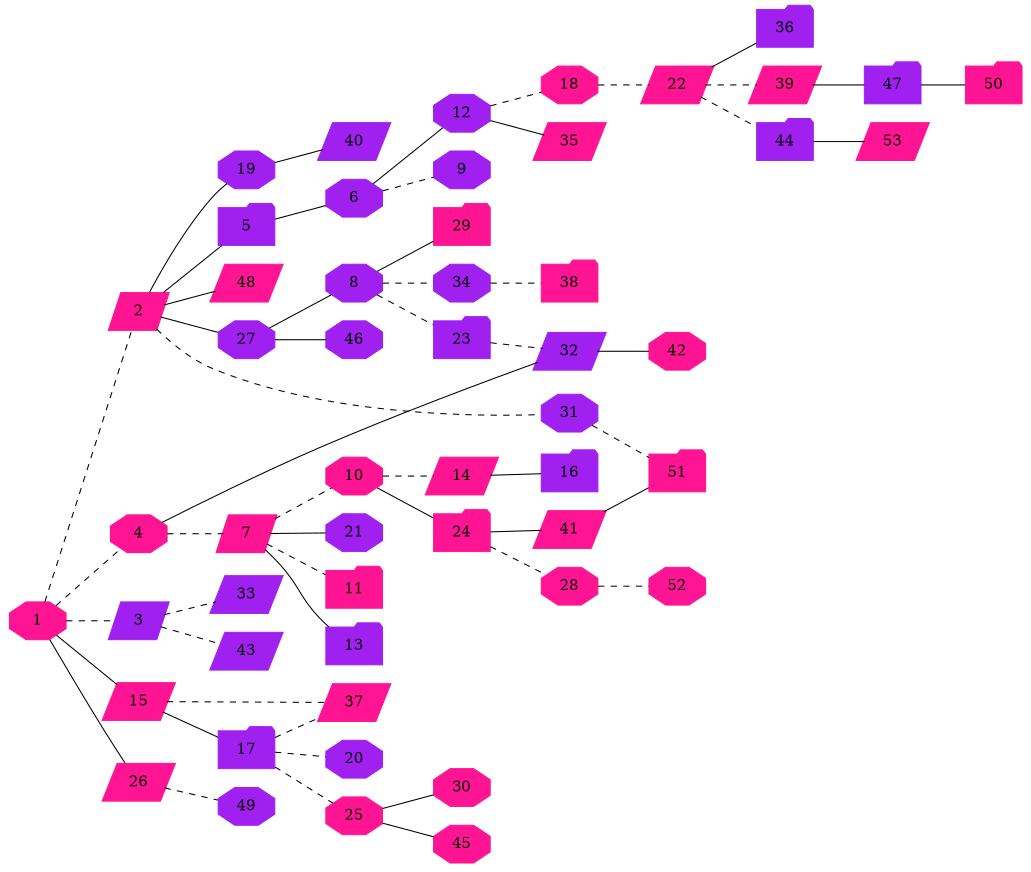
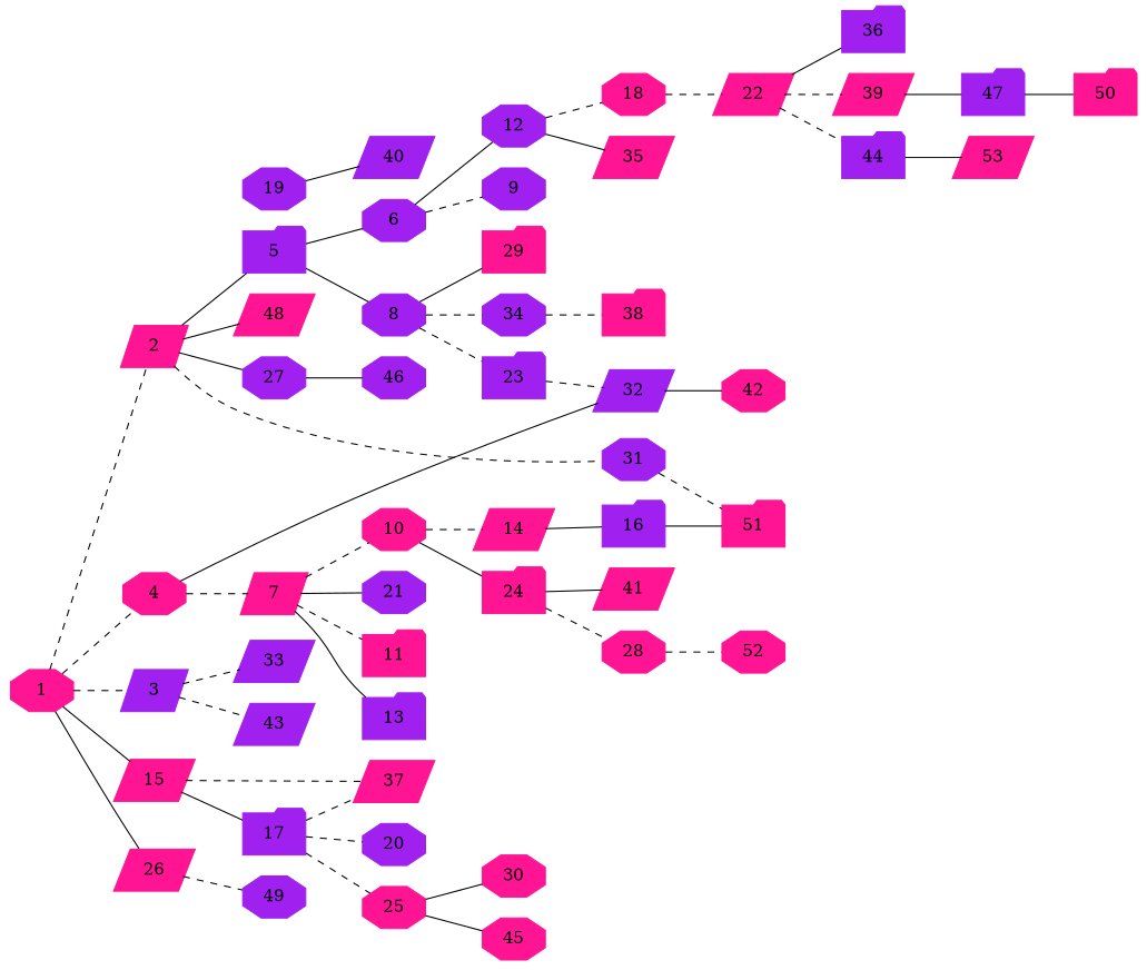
  graph {
    rankdir=LR
    node [color=deeppink shape=octagon style=filled]
    edge [style=solid]
    2 [shape=parallelogram]
    1
    3 [color=purple shape=parallelogram]
    4
    15 [shape=parallelogram]
    26 [shape=parallelogram]
    5 [color=purple shape=folder]
    19 [color=purple]
    27 [color=purple]
    31 [color=purple]
    48 [shape=parallelogram]
    33 [color=purple shape=parallelogram]
    43 [color=purple shape=parallelogram]
    7 [shape=parallelogram]
    32 [color=purple shape=parallelogram]
    17 [color=purple shape=folder]
    37 [shape=parallelogram]
    49 [color=purple]
    6 [color=purple]
    8 [color=purple]
    40 [color=purple shape=parallelogram]
    46 [color=purple]
    51 [shape=folder]
    10
    11 [shape=folder]
    13 [color=purple shape=folder]
    21 [color=purple]
    42
    9 [color=purple]
    12 [color=purple]
    23 [color=purple shape=folder]
    29 [shape=folder]
    34 [color=purple]
    18
    35 [shape=parallelogram]
    14 [shape=parallelogram]
    24 [shape=folder]
    38 [shape=folder]
    16 [color=purple shape=folder]
    28
    41 [shape=parallelogram]
    22 [shape=parallelogram]
    20 [color=purple]
    25
    30
    45
    36 [color=purple shape=folder]
    39 [shape=parallelogram]
    44 [color=purple shape=folder]
    47 [color=purple shape=folder]
    53 [shape=parallelogram]
    52
    50 [shape=folder]
    2 -- 5
-   2 -- 19
    2 -- 27
    2 -- 31 [style=dashed]
    2 -- 48
    1 -- 2 [style=dashed]
    1 -- 3 [style=dashed]
    1 -- 4 [style=dashed]
    1 -- 15
    1 -- 26
    3 -- 33 [style=dashed]
    3 -- 43 [style=dashed]
    4 -- 7 [style=dashed]
    4 -- 32
    15 -- 17
    15 -- 37 [style=dashed]
    26 -- 49 [style=dashed]
    5 -- 6
-   27 -- 8
+   5 -- 8
    19 -- 40
    27 -- 46
    31 -- 51 [style=dashed]
    7 -- 10 [style=dashed]
    7 -- 11 [style=dashed]
    7 -- 13
    7 -- 21
    32 -- 42
    17 -- 37 [style=dashed]
    17 -- 20 [style=dashed]
    17 -- 25 [style=dashed]
    6 -- 9 [style=dashed]
    6 -- 12
    8 -- 23 [style=dashed]
    8 -- 29
    8 -- 34 [style=dashed]
    10 -- 14 [style=dashed]
    10 -- 24
    12 -- 18 [style=dashed]
    12 -- 35
    23 -- 32 [style=dashed]
    34 -- 38 [style=dashed]
    18 -- 22 [style=dashed]
    14 -- 16
    24 -- 28 [style=dashed]
    24 -- 41
    28 -- 52 [style=dashed]
-   41 -- 51
+   16 -- 51
    22 -- 36
    22 -- 39 [style=dashed]
    22 -- 44 [style=dashed]
    25 -- 30
    25 -- 45
    39 -- 47
    44 -- 53
    47 -- 50
  }
